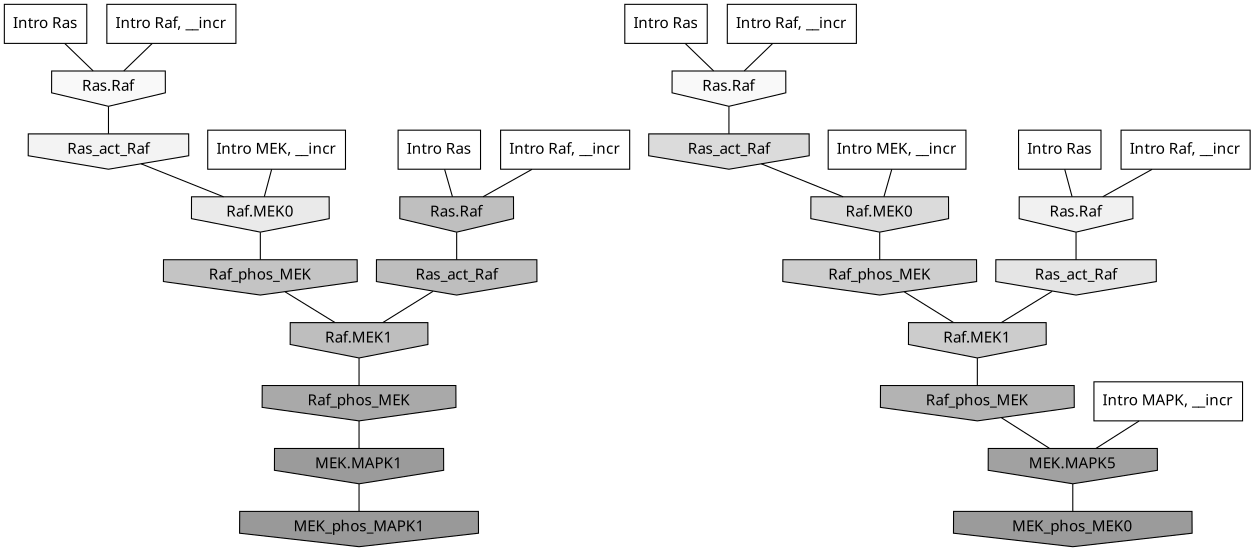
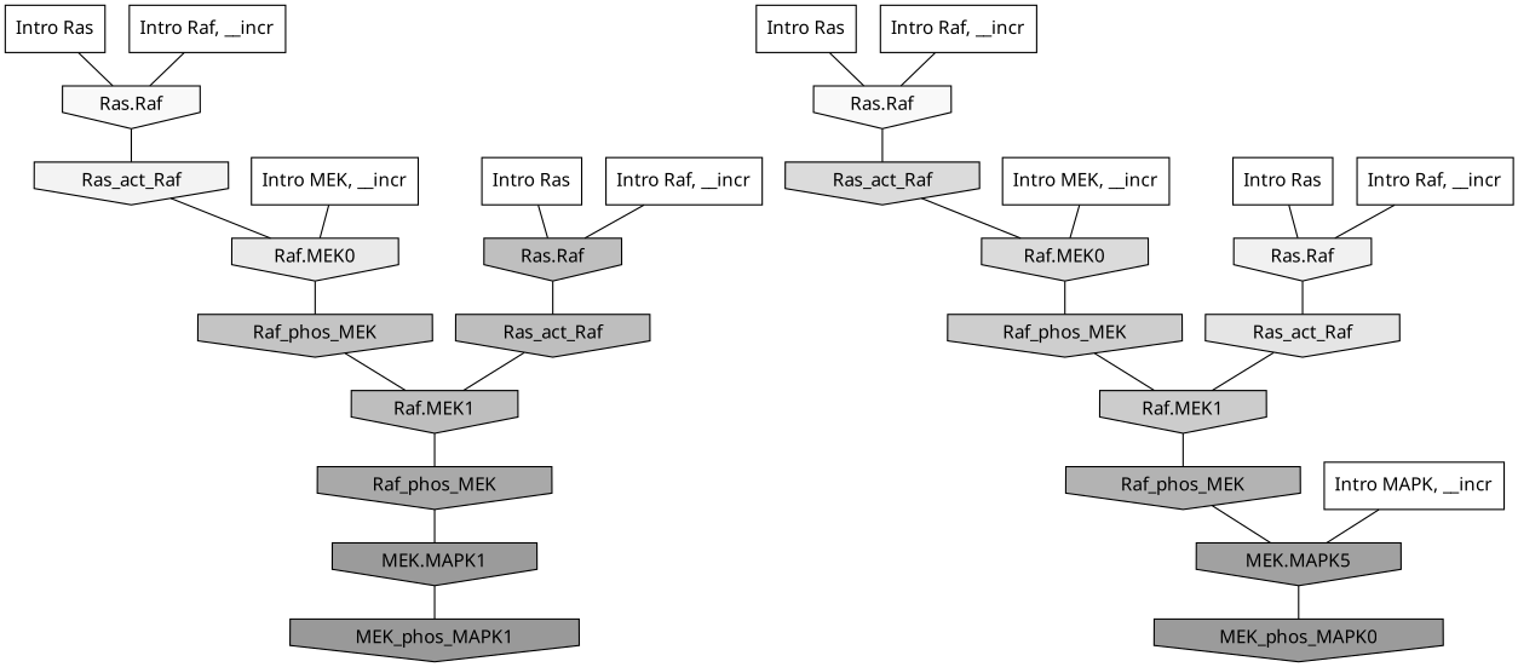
  digraph {
    rankdir=TB
    ranksep=0.30
    node [fillcolor="0.000 0.000 1.000" fontname="CMU Serif" shape=invhouse style=filled]
    edge [color="0.000 0.000 0.000" dir=none fontname="CMU Serif"]
    n1 [label="Intro Ras" shape=rectangle]
    n2 [fillcolor="0.000 0.000 0.976" label="Ras.Raf"]
    n3 [fillcolor="0.000 0.000 0.950" label=Ras_act_Raf]
    n4 [label="Intro Ras" shape=rectangle]
    n5 [fillcolor="0.000 0.000 0.975" label="Ras.Raf"]
    n6 [fillcolor="0.000 0.000 0.858" label=Ras_act_Raf]
    n7 [label="Intro Ras" shape=rectangle]
    n8 [fillcolor="0.000 0.000 0.748" label="Ras.Raf"]
    n9 [fillcolor="0.000 0.000 0.743" label=Ras_act_Raf]
    n10 [label="Intro Ras" shape=rectangle]
    n11 [fillcolor="0.000 0.000 0.945" label="Ras.Raf"]
    n12 [fillcolor="0.000 0.000 0.896" label=Ras_act_Raf]
    n13 [label="Intro Raf, __incr" shape=rectangle]
    n14 [label="Intro Raf, __incr" shape=rectangle]
    n15 [label="Intro Raf, __incr" shape=rectangle]
    n16 [label="Intro Raf, __incr" shape=rectangle]
    n17 [label="Intro MEK, __incr" shape=rectangle]
    n18 [fillcolor="0.000 0.000 0.917" label="Raf.MEK0"]
    n19 [fillcolor="0.000 0.000 0.767" label=Raf_phos_MEK]
    n20 [label="Intro MEK, __incr" shape=rectangle]
    n21 [fillcolor="0.000 0.000 0.858" label="Raf.MEK0"]
    n22 [fillcolor="0.000 0.000 0.808" label=Raf_phos_MEK]
    n23 [label="Intro MAPK, __incr" shape=rectangle]
    n24 [fillcolor="0.000 0.000 0.630" label="MEK.MAPK5"]
-   n25 [fillcolor="0.000 0.000 0.606" label=MEK_phos_MEK0]
+   n25 [fillcolor="0.000 0.000 0.606" label=MEK_phos_MAPK0]
    n26 [fillcolor="0.000 0.000 0.798" label="Raf.MEK1"]
    n27 [fillcolor="0.000 0.000 0.743" label="Raf.MEK1"]
    n28 [fillcolor="0.000 0.000 0.703" label=Raf_phos_MEK]
    n29 [fillcolor="0.000 0.000 0.663" label=Raf_phos_MEK]
    n30 [fillcolor="0.000 0.000 0.606" label="MEK.MAPK1"]
    n31 [fillcolor="0.000 0.000 0.600" label=MEK_phos_MAPK1]
    n1 -> n2
    n2 -> n3
    n3 -> n18
    n4 -> n5
    n5 -> n6
    n6 -> n21
    n7 -> n8
    n8 -> n9
    n9 -> n27
    n10 -> n11
    n11 -> n12
    n12 -> n26
    n13 -> n11
    n14 -> n8
    n15 -> n2
    n16 -> n5
    n17 -> n18
    n18 -> n19
    n19 -> n27
    n20 -> n21
    n21 -> n22
    n22 -> n26
    n23 -> n24
    n24 -> n25
    n26 -> n28
    n27 -> n29
    n28 -> n24
    n29 -> n30
    n30 -> n31
  }
